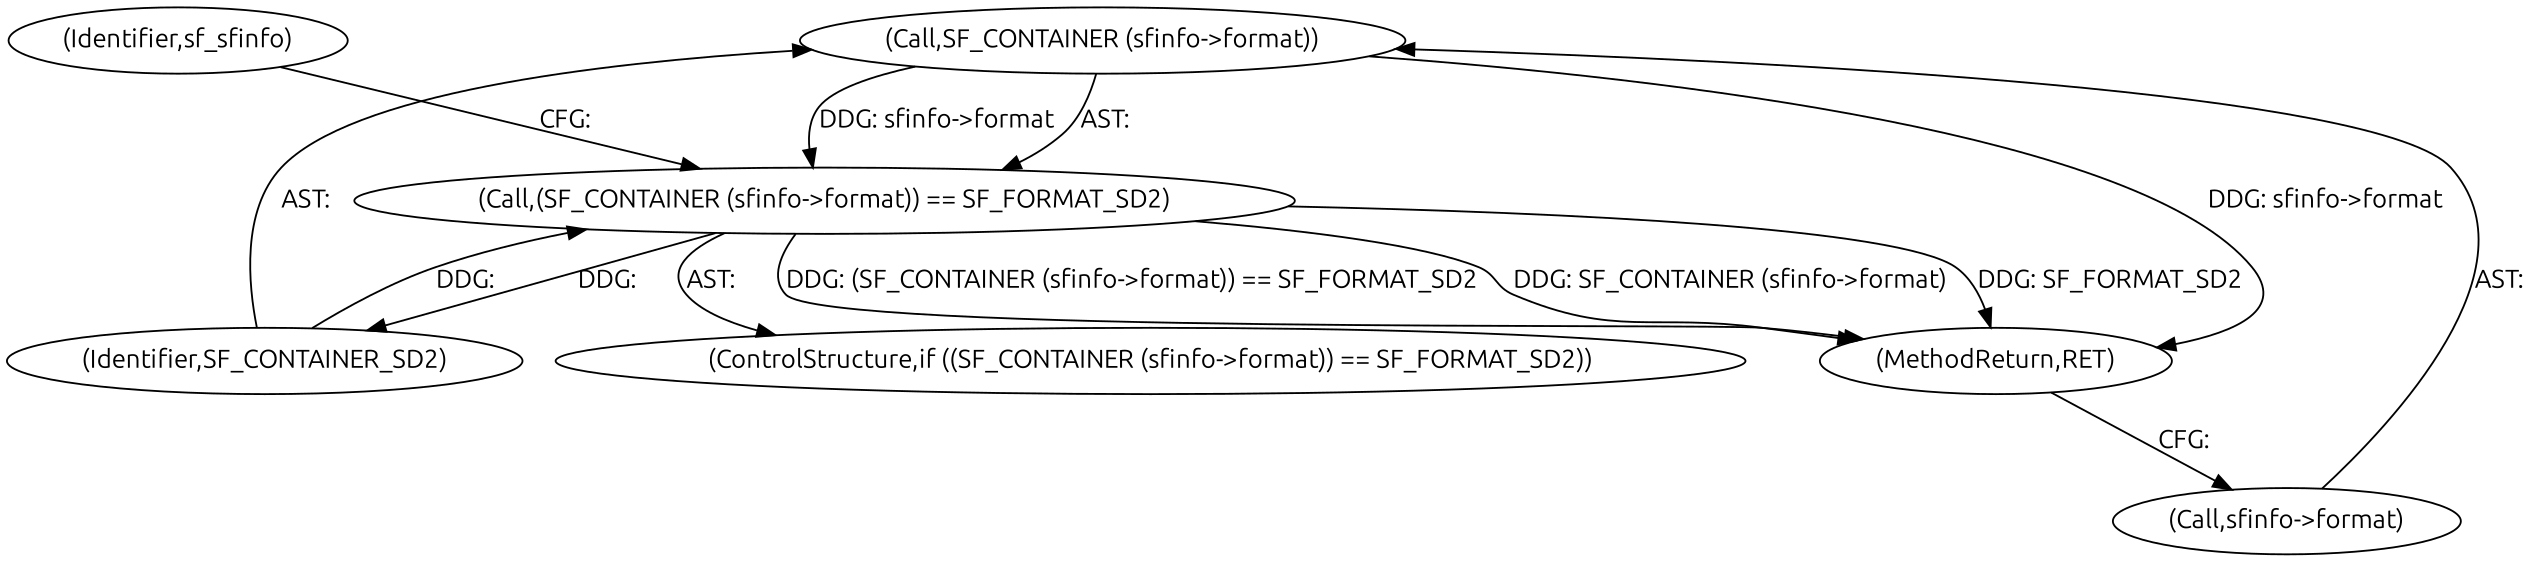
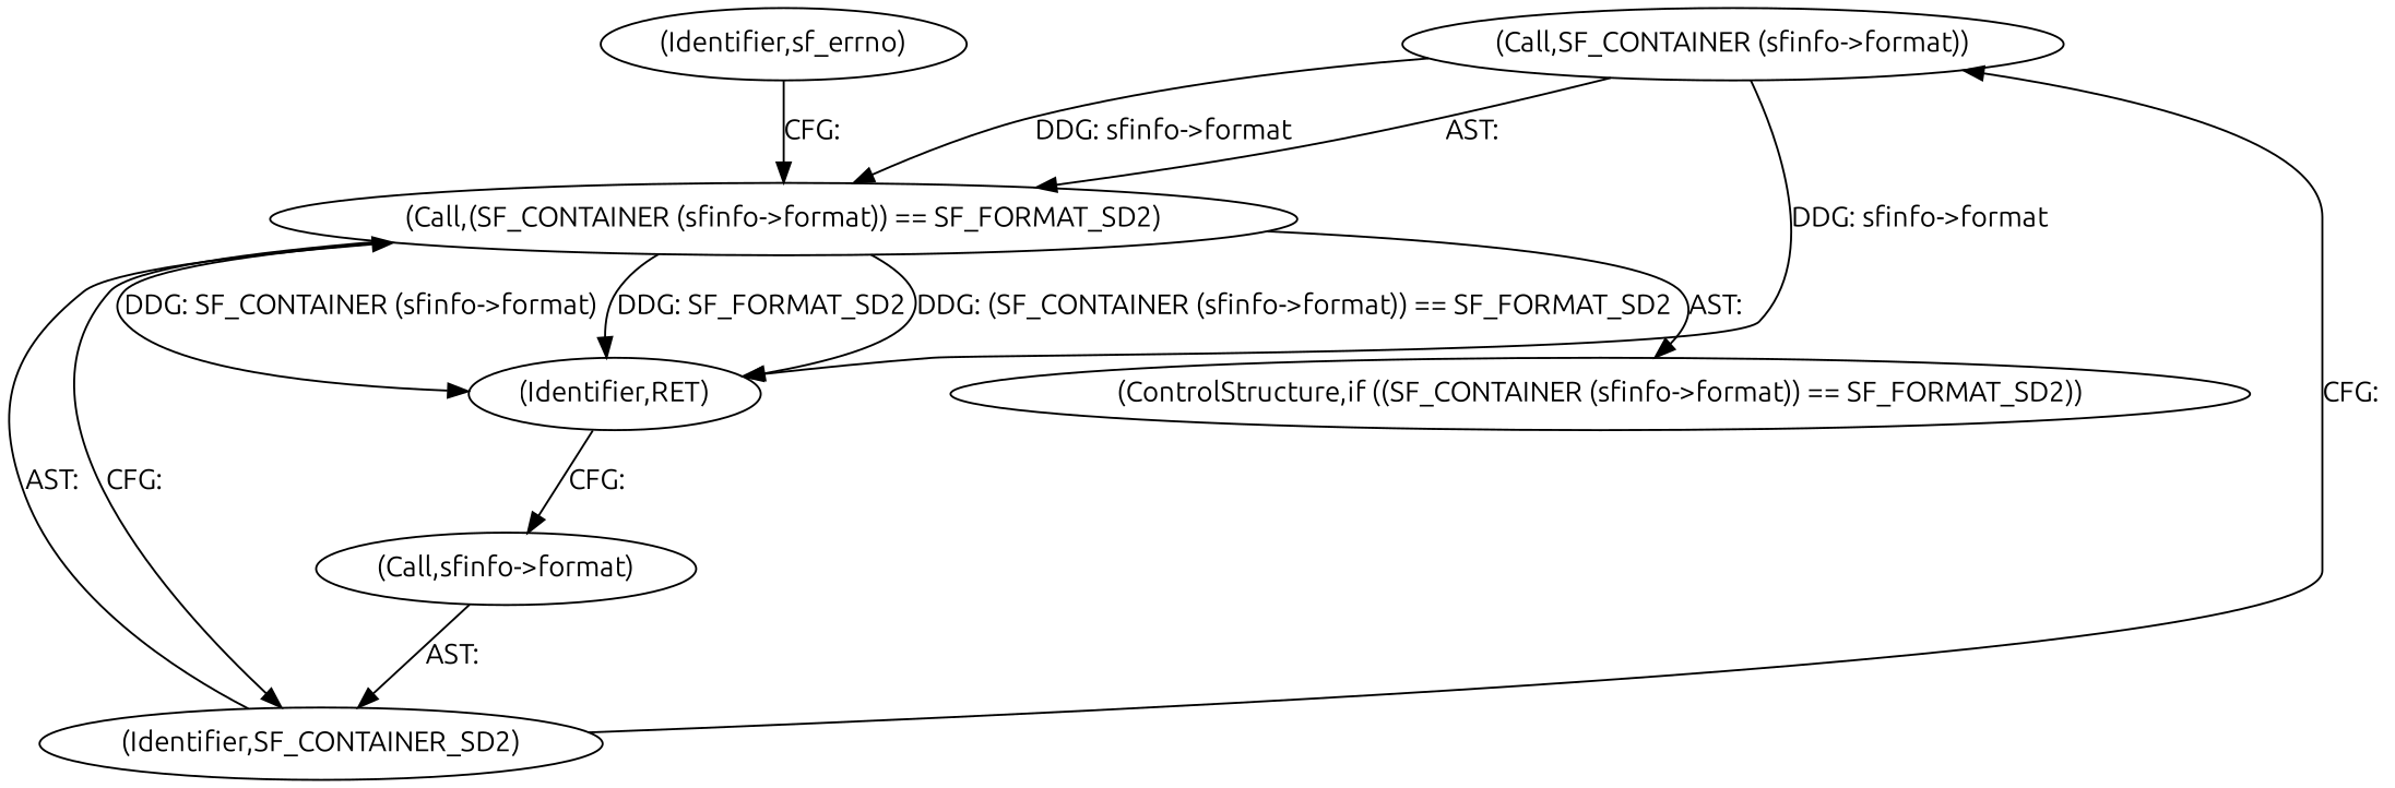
  digraph {
    fontname=Ubuntu
    node [fontname=Ubuntu]
    edge [fontname=Ubuntu]
    n1 [label="(Call,SF_CONTAINER (sfinfo->format))"]
    n2 [label="(Call,(SF_CONTAINER (sfinfo->format)) == SF_FORMAT_SD2)"]
-   n3 [label="(MethodReturn,RET)"]
+   n3 [label="(Identifier,RET)"]
    n4 [label="(Identifier,SF_CONTAINER_SD2)"]
    n5 [label="(ControlStructure,if ((SF_CONTAINER (sfinfo->format)) == SF_FORMAT_SD2))"]
    n6 [label="(Call,sfinfo->format)"]
-   n7 [label="(Identifier,sf_sfinfo)"]
+   n7 [label="(Identifier,sf_errno)"]
    n1 -> n2 [label="AST: "]
    n1 -> n2 [label="DDG: sfinfo->format"]
    n1 -> n3 [label="DDG: sfinfo->format"]
    n2 -> n3 [label="DDG: SF_FORMAT_SD2"]
    n2 -> n3 [label="DDG: (SF_CONTAINER (sfinfo->format)) == SF_FORMAT_SD2"]
    n2 -> n3 [label="DDG: SF_CONTAINER (sfinfo->format)"]
-   n2 -> n4 [label="DDG: "]
+   n2 -> n4 [label="CFG: "]
    n2 -> n5 [label="AST: "]
    n3 -> n6 [label="CFG: "]
-   n4 -> n1 [label="AST: "]
-   n4 -> n2 [label="DDG: "]
-   n6 -> n1 [label="AST: "]
+   n4 -> n1 [label="CFG: "]
+   n4 -> n2 [label="AST: "]
+   n6 -> n4 [label="AST: "]
    n7 -> n2 [label="CFG: "]
  }
